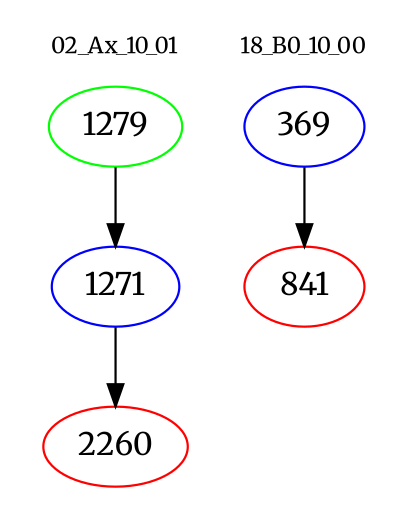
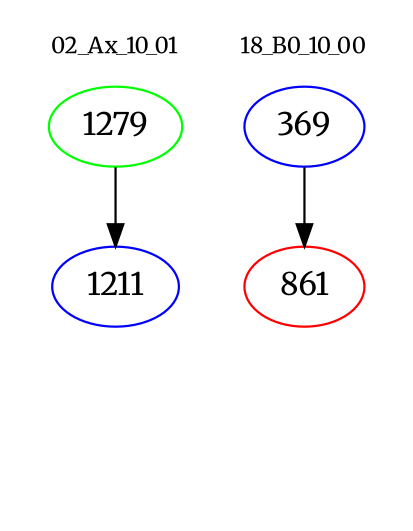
  digraph {
    fontname=Merriweather
    node [color=blue fontname=Merriweather]
    edge [color=black fontname=Merriweather]
    n1 [color=green label=1279]
-   n2 [label=1271]
-   n3 [color=red label=2260]
+   n2 [label=1211]
    n4 [label=369]
-   n5 [color=red label=841]
+   n5 [color=red label=861]
    subgraph cluster_1 {
      color=white
      fontsize=10
      label="02_Ax_10_01"
      n1
      n2
-     n3
    }
    subgraph cluster_2 {
      color=white
      fontsize=10
      label="18_B0_10_00"
      n4
      n5
    }
    n1 -> n2
-   n2 -> n3
    n4 -> n5
  }
